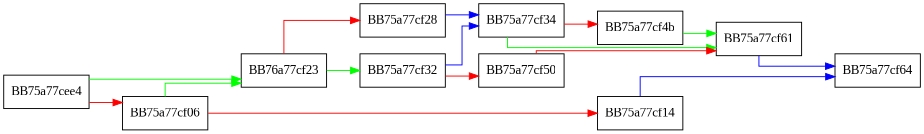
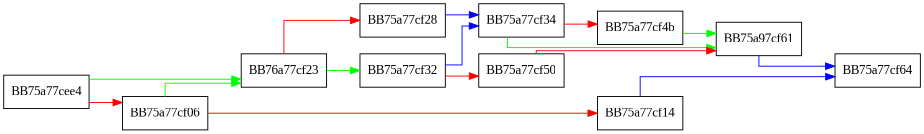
  digraph {
    fontname="Liberation Serif"
    rankdir=LR
    splines=ortho
    node [fontname="Liberation Serif" shape=box]
    edge [color=red fontname="Liberation Serif"]
    n1 [label=BB76a77cf23]
    BB75a77cee4
    BB75a77cf06
    BB75a77cf32
    BB75a77cf28
    BB75a77cf14
    BB75a77cf34
    BB75a77cf50
    BB75a77cf64
-   BB75a77cf61
+   BB75a77cf61 [label=BB75a97cf61]
    BB75a77cf4b
    n1 -> BB75a77cf32 [color=green]
    n1 -> BB75a77cf28
    BB75a77cee4 -> n1 [color=green]
    BB75a77cee4 -> BB75a77cf06
    BB75a77cf06 -> n1 [color=green]
    BB75a77cf06 -> BB75a77cf14
    BB75a77cf32 -> BB75a77cf34 [color=blue]
    BB75a77cf32 -> BB75a77cf50
    BB75a77cf28 -> BB75a77cf34 [color=blue]
    BB75a77cf14 -> BB75a77cf64 [color=blue]
    BB75a77cf34 -> BB75a77cf61 [color=green]
    BB75a77cf34 -> BB75a77cf4b
    BB75a77cf50 -> BB75a77cf61
    BB75a77cf61 -> BB75a77cf64 [color=blue]
    BB75a77cf4b -> BB75a77cf61 [color=green]
  }
